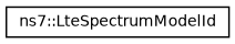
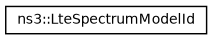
  digraph {
    rankdir=LR
-   n1 [color=black fillcolor=white fontname=Helvetica fontsize=10 height=0.2 label="ns7::LteSpectrumModelId" shape=record style=filled width=0.4]
+   n1 [color=black fillcolor=white fontname=Helvetica fontsize=10 height=0.2 label="ns3::LteSpectrumModelId" shape=record style=filled width=0.4]
  }
